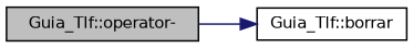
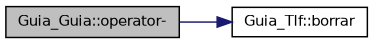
  digraph {
    rankdir=LR
    node [color=black fontname=Helvetica fontsize=10 shape=record style=filled]
-   n1 [fillcolor=grey75 fontcolor=black height=0.2 label="Guia_Tlf::operator-" width=0.4]
+   n1 [fillcolor=grey75 fontcolor=black height=0.2 label="Guia_Guia::operator-" width=0.4]
    n2 [fillcolor=white height=0.2 label="Guia_Tlf::borrar" width=0.4]
    n1 -> n2 [color=midnightblue fontname=Helvetica fontsize=10 labelfontname=Helvetica labelfontsize=10 style=solid]
  }
